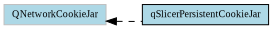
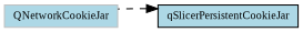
  digraph {
    rankdir=LR
    fontname="Liberation Serif"
    node [fontname="Liberation Serif" fontsize=10 shape=record style=filled fillcolor=lightblue]
    n1 [color=grey75 height=0.2 label=QNetworkCookieJar width=0.4]
    n2 [color=black height=0.2 label=qSlicerPersistentCookieJar width=0.4]
-   n1 -> n2 [color=black dir=back fontname="Liberation Serif" fontsize=10 labelfontname=Helvetica labelfontsize=10 style=dashed]
+   n2 -> n1 [color=black dir=back fontname="Liberation Serif" fontsize=10 labelfontname=Helvetica labelfontsize=10 style=dashed]
  }
